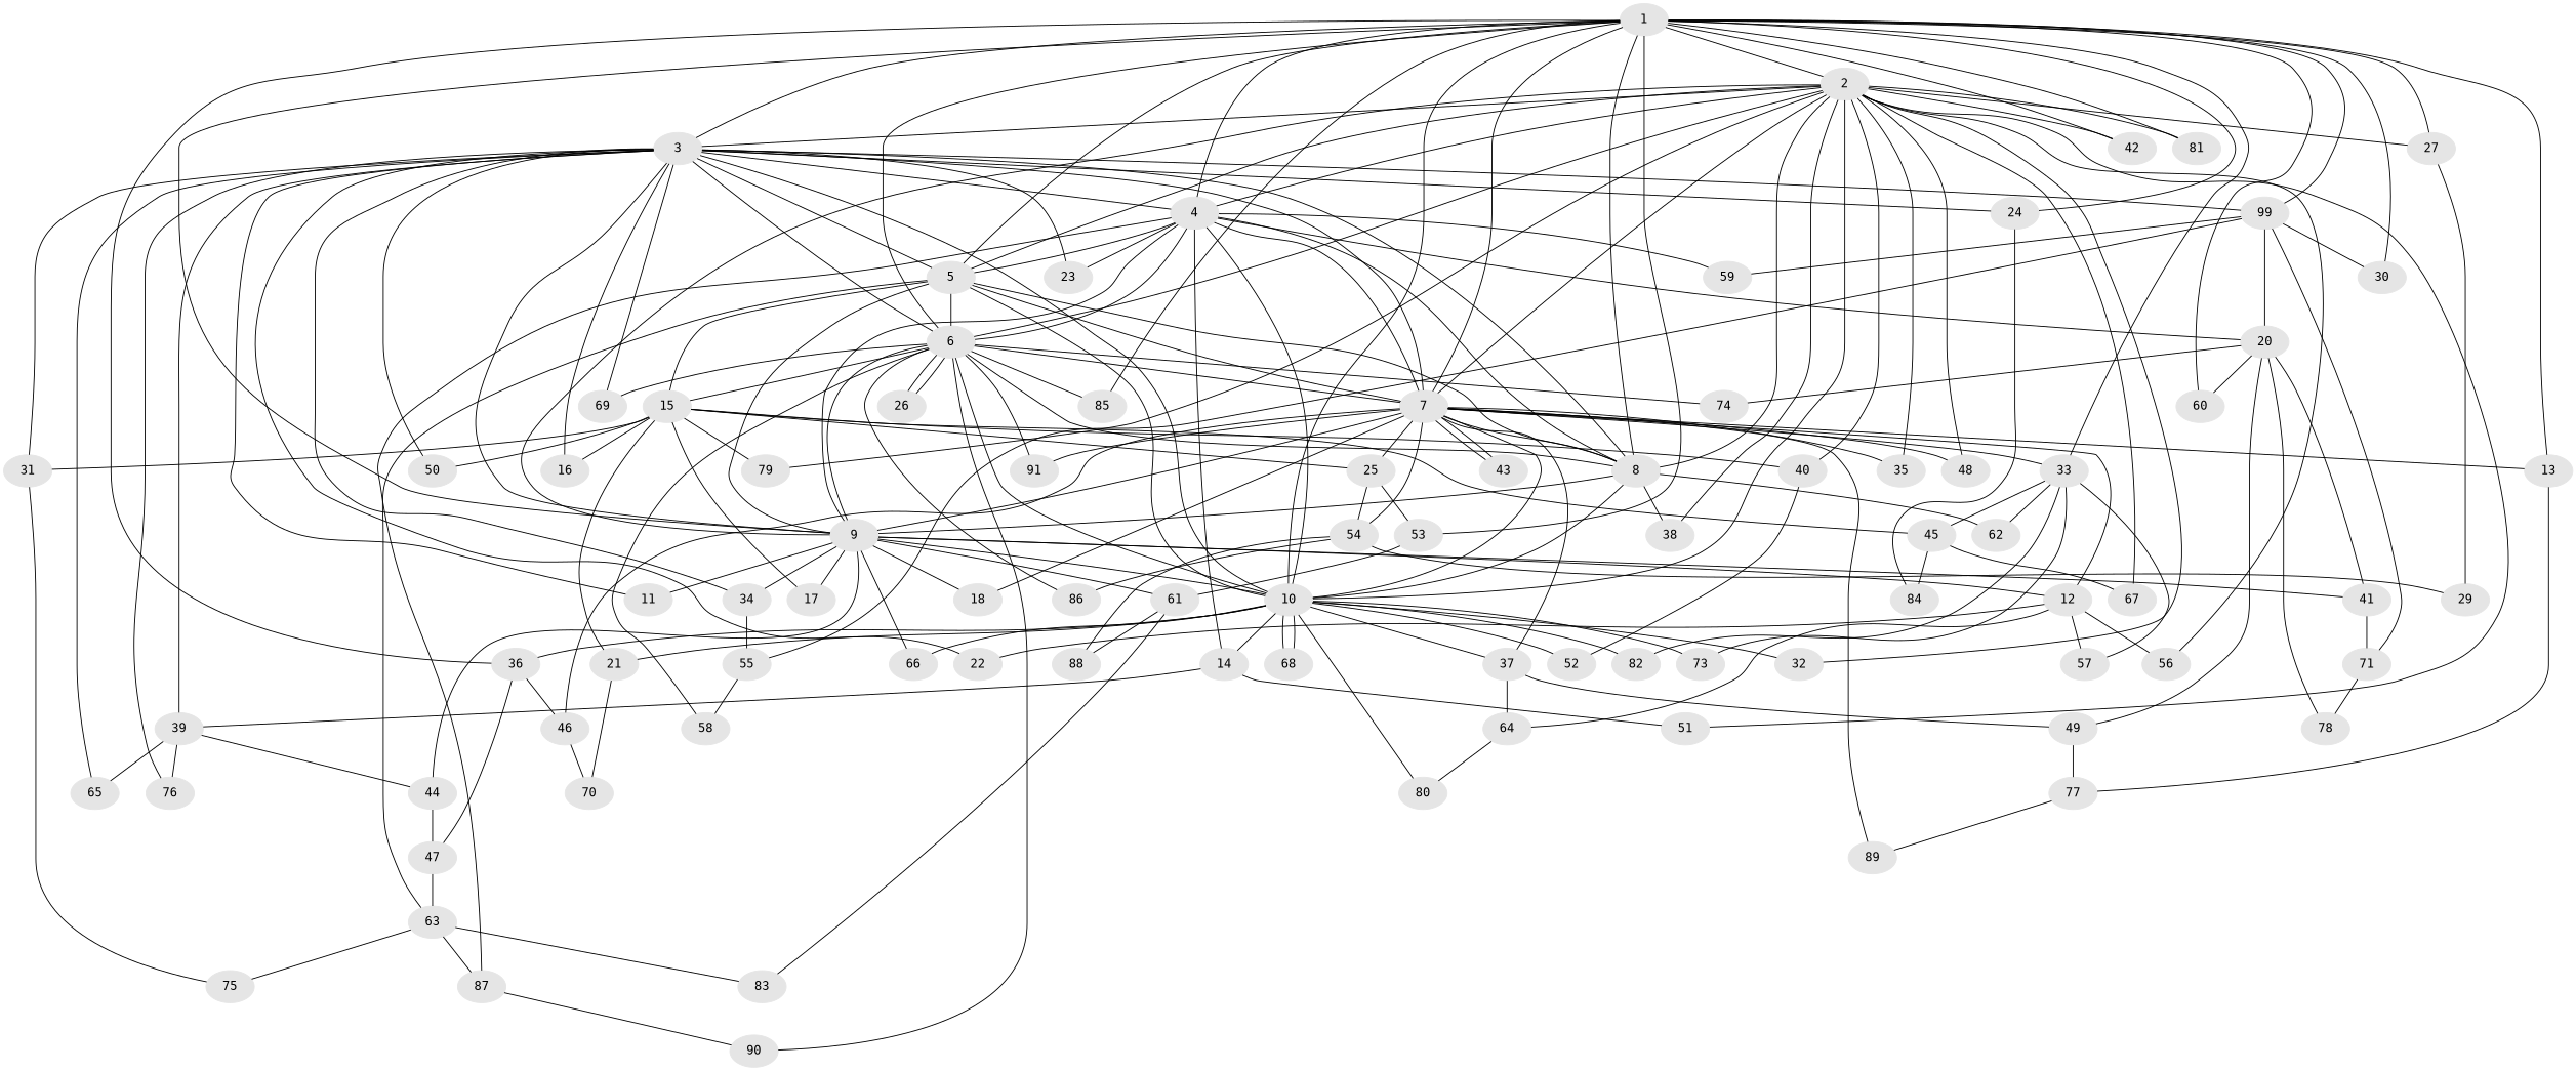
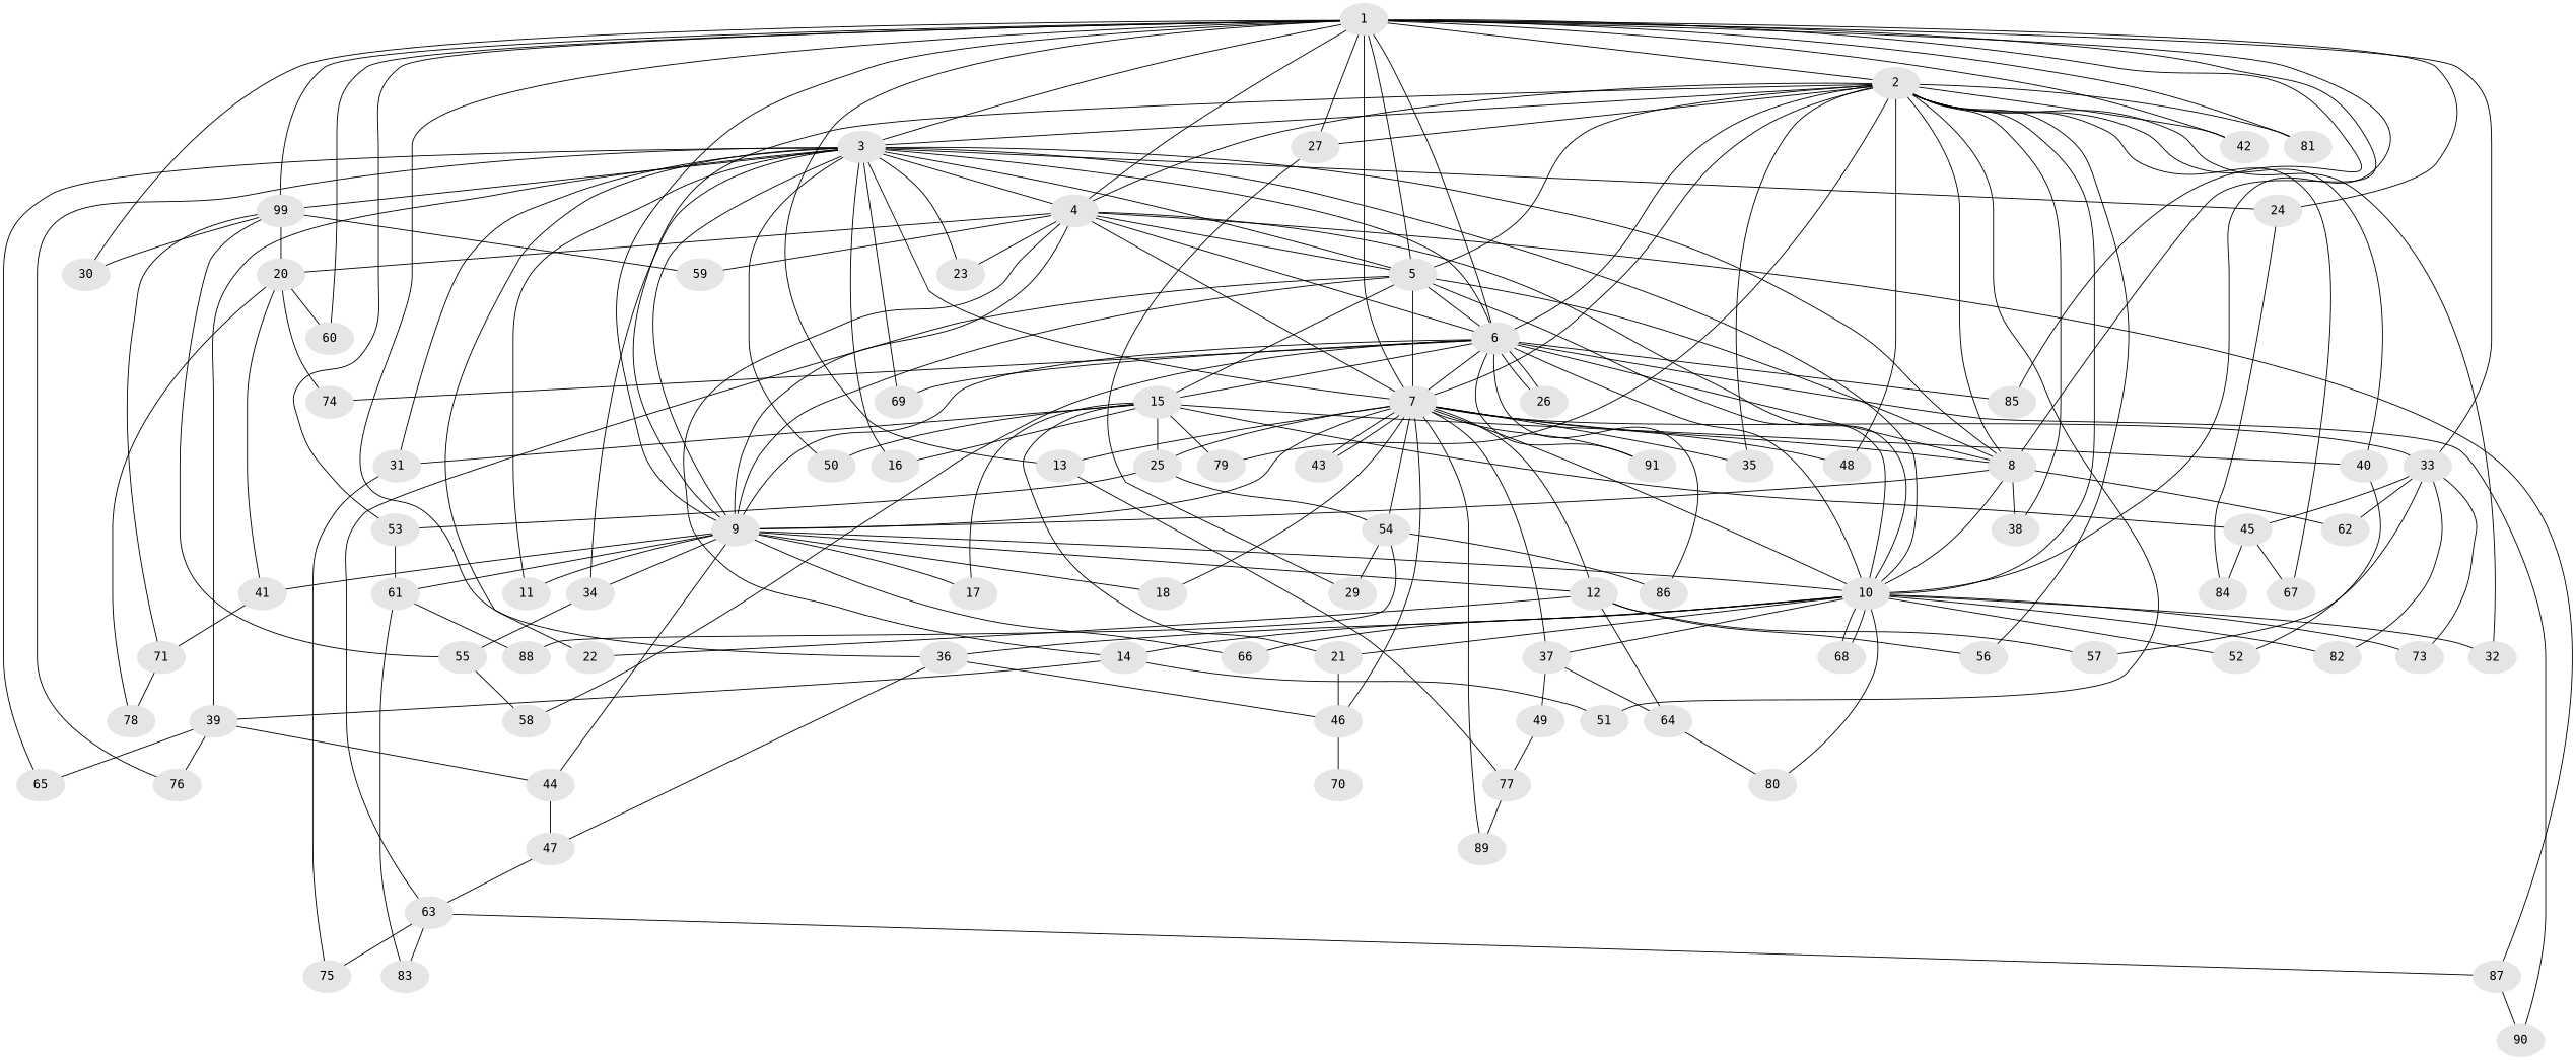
  graph {
    fontname="DejaVu Sans Mono"
    node [color=gray90 fontname="DejaVu Sans Mono" style=filled]
    edge [fontname="DejaVu Sans Mono"]
    1
    2
    3
    4
    5
    6
    7
    8
    9
    10
    13
    n12 [label=99]
    24
    27
    30
    33
    36
    42
    53
    60
    81
    85
    32
    35
    38
    40
    48
    51
    56
    67
    79
    11
    16
    22
    23
    31
    34
    39
    50
    65
    69
    76
    14
    20
    59
    87
    15
    63
    26
    58
    74
    86
    90
    91
    12
    18
    25
    37
    43
    46
    54
    89
    62
    17
    41
    44
    61
    66
    21
    52
    68
    73
    80
    82
    77
    55
    71
    84
    29
    57
    45
    47
    75
    49
    78
    83
    64
    70
    88
    1 -- 2
    1 -- 3
    1 -- 4
    1 -- 5
    1 -- 6
    1 -- 7
    1 -- 8
    1 -- 9
    1 -- 10
    1 -- 13
    1 -- n12
    1 -- 24
    1 -- 27
    1 -- 30
    1 -- 33
    1 -- 36
    1 -- 42
    1 -- 53
    1 -- 60
    1 -- 81
    1 -- 85
    2 -- 3
    2 -- 4
    2 -- 5
    2 -- 6
    2 -- 7
    2 -- 8
    2 -- 9
    2 -- 10
    2 -- 27
    2 -- 42
    2 -- 81
    2 -- 32
    2 -- 35
    2 -- 38
    2 -- 40
    2 -- 48
    2 -- 51
    2 -- 56
    2 -- 67
    2 -- 79
    3 -- 4
    3 -- 5
    3 -- 6
    3 -- 7
    3 -- 8
    3 -- 9
    3 -- 10
    3 -- n12
    3 -- 24
    3 -- 11
    3 -- 16
    3 -- 22
    3 -- 23
    3 -- 31
    3 -- 34
    3 -- 39
    3 -- 50
    3 -- 65
    3 -- 69
    3 -- 76
    4 -- 5
    4 -- 6
    4 -- 7
-   4 -- 8
    4 -- 9
    4 -- 10
    4 -- 23
    4 -- 14
    4 -- 20
    4 -- 59
    4 -- 87
    5 -- 6
    5 -- 7
    5 -- 8
    5 -- 9
    5 -- 10
    5 -- 15
    5 -- 63
    6 -- 7
    6 -- 8
    6 -- 9
    6 -- 10
    6 -- 85
    6 -- 69
    6 -- 15
    6 -- 26
    6 -- 26
    6 -- 58
    6 -- 74
    6 -- 86
    6 -- 90
    6 -- 91
    7 -- 8
    7 -- 9
    7 -- 10
    7 -- 13
    7 -- 33
    7 -- 35
    7 -- 48
    7 -- 91
    7 -- 12
    7 -- 18
    7 -- 25
    7 -- 37
    7 -- 43
    7 -- 43
    7 -- 46
    7 -- 54
    7 -- 89
    8 -- 9
    8 -- 10
    8 -- 38
    8 -- 62
    9 -- 10
    9 -- 11
    9 -- 34
    9 -- 12
    9 -- 18
    9 -- 17
    9 -- 41
    9 -- 44
    9 -- 61
    9 -- 66
    10 -- 36
    10 -- 32
    10 -- 14
    10 -- 37
    10 -- 66
    10 -- 21
    10 -- 52
    10 -- 68
    10 -- 68
    10 -- 73
    10 -- 80
    10 -- 82
    13 -- 77
    n12 -- 30
    n12 -- 20
    n12 -- 59
    n12 -- 55
    n12 -- 71
    24 -- 84
    27 -- 29
    33 -- 62
    33 -- 73
    33 -- 82
    33 -- 57
    33 -- 45
    36 -- 46
    36 -- 47
    53 -- 61
    40 -- 52
    31 -- 75
    34 -- 55
    39 -- 65
    39 -- 76
    39 -- 44
    14 -- 51
    14 -- 39
    20 -- 60
    20 -- 74
    20 -- 41
-   20 -- 49
    20 -- 78
    87 -- 90
    15 -- 40
    15 -- 79
    15 -- 16
    15 -- 31
    15 -- 50
    15 -- 25
    15 -- 17
    15 -- 21
    15 -- 45
    63 -- 87
    63 -- 75
    63 -- 83
    12 -- 56
    12 -- 22
    12 -- 57
    12 -- 64
    25 -- 53
    25 -- 54
    37 -- 49
    37 -- 64
    46 -- 70
    54 -- 86
    54 -- 29
    54 -- 88
    41 -- 71
    44 -- 47
    61 -- 83
    61 -- 88
-   21 -- 70
+   21 -- 46
    77 -- 89
    55 -- 58
    71 -- 78
    45 -- 67
    45 -- 84
    47 -- 63
    49 -- 77
    64 -- 80
  }
